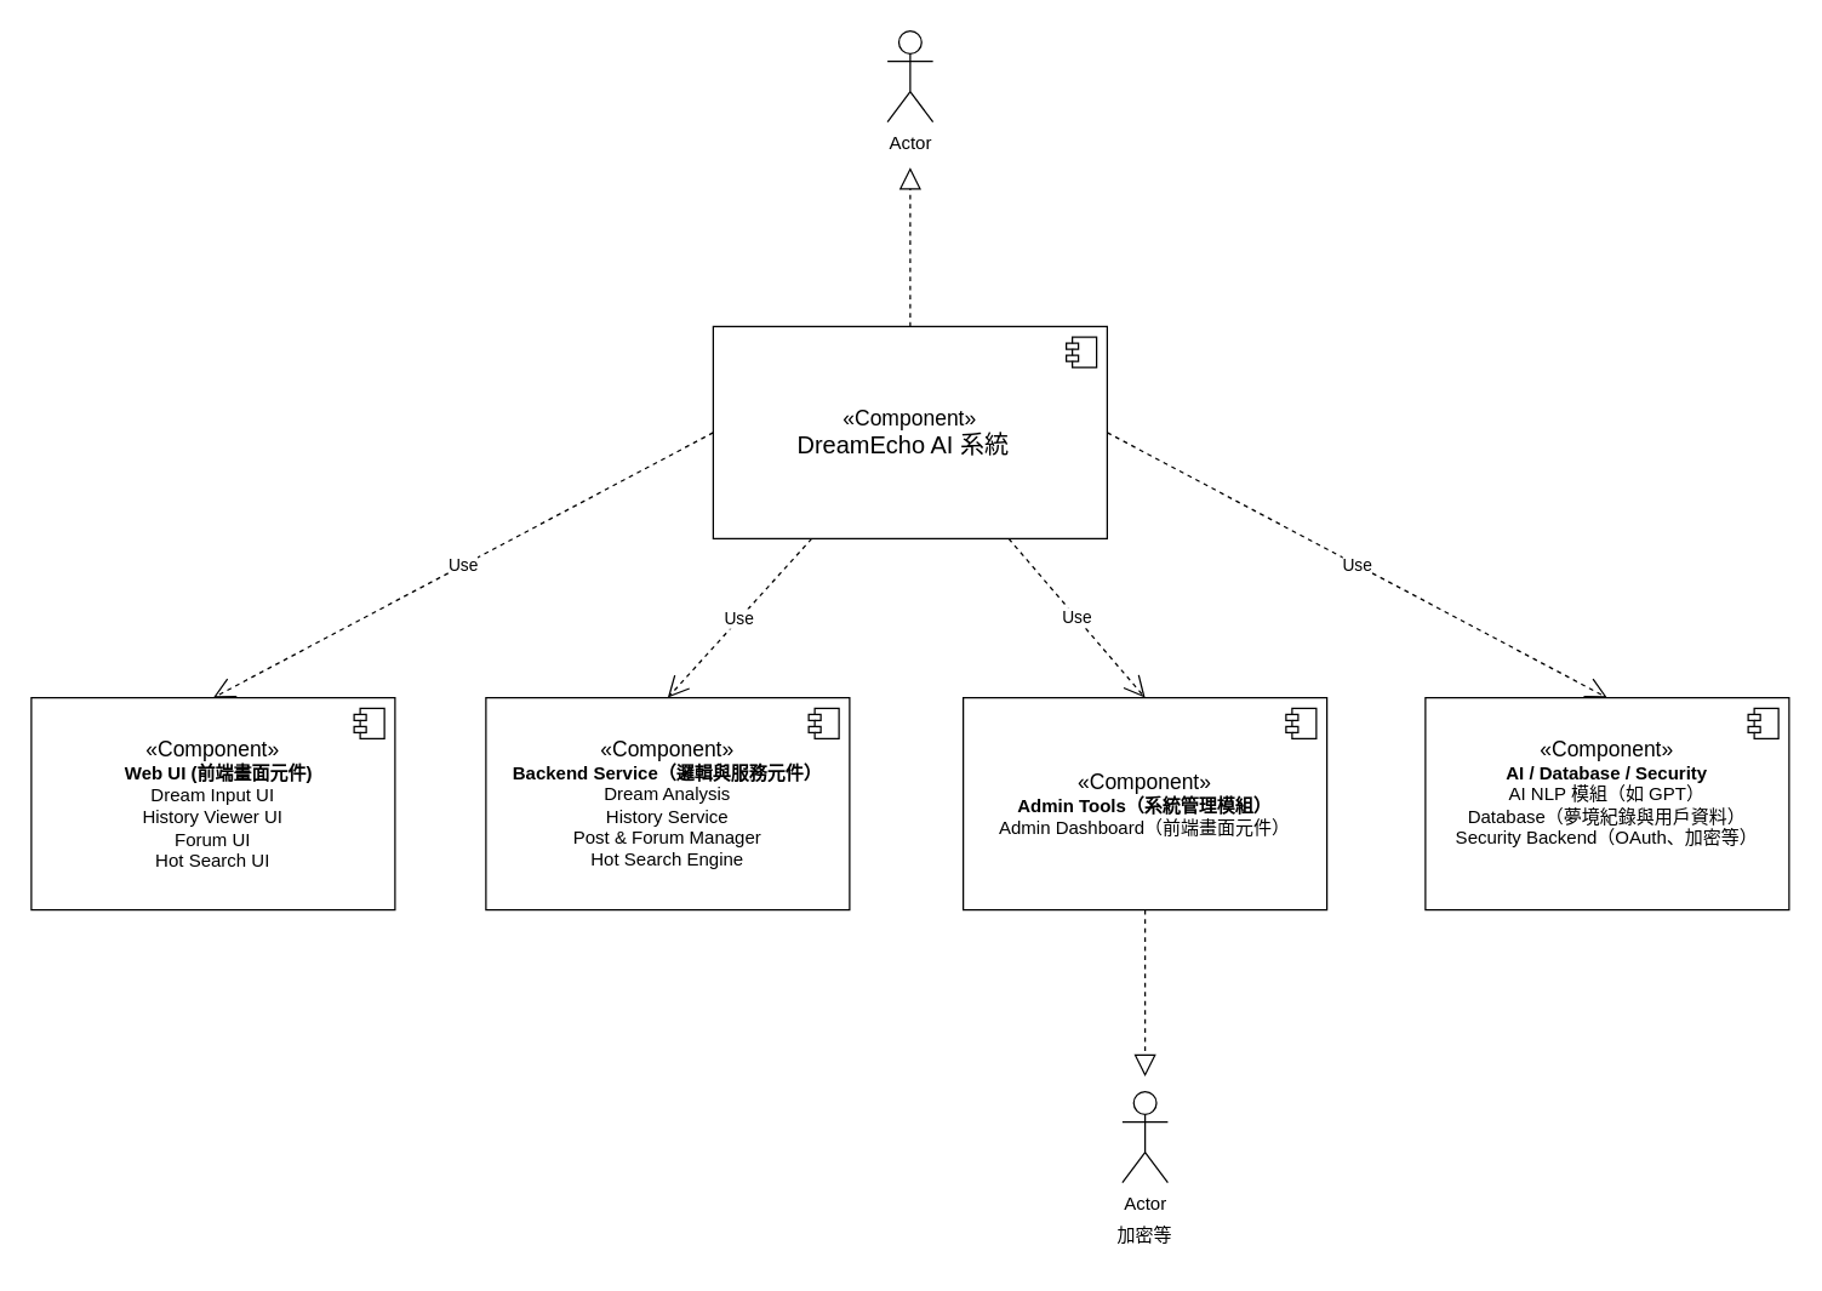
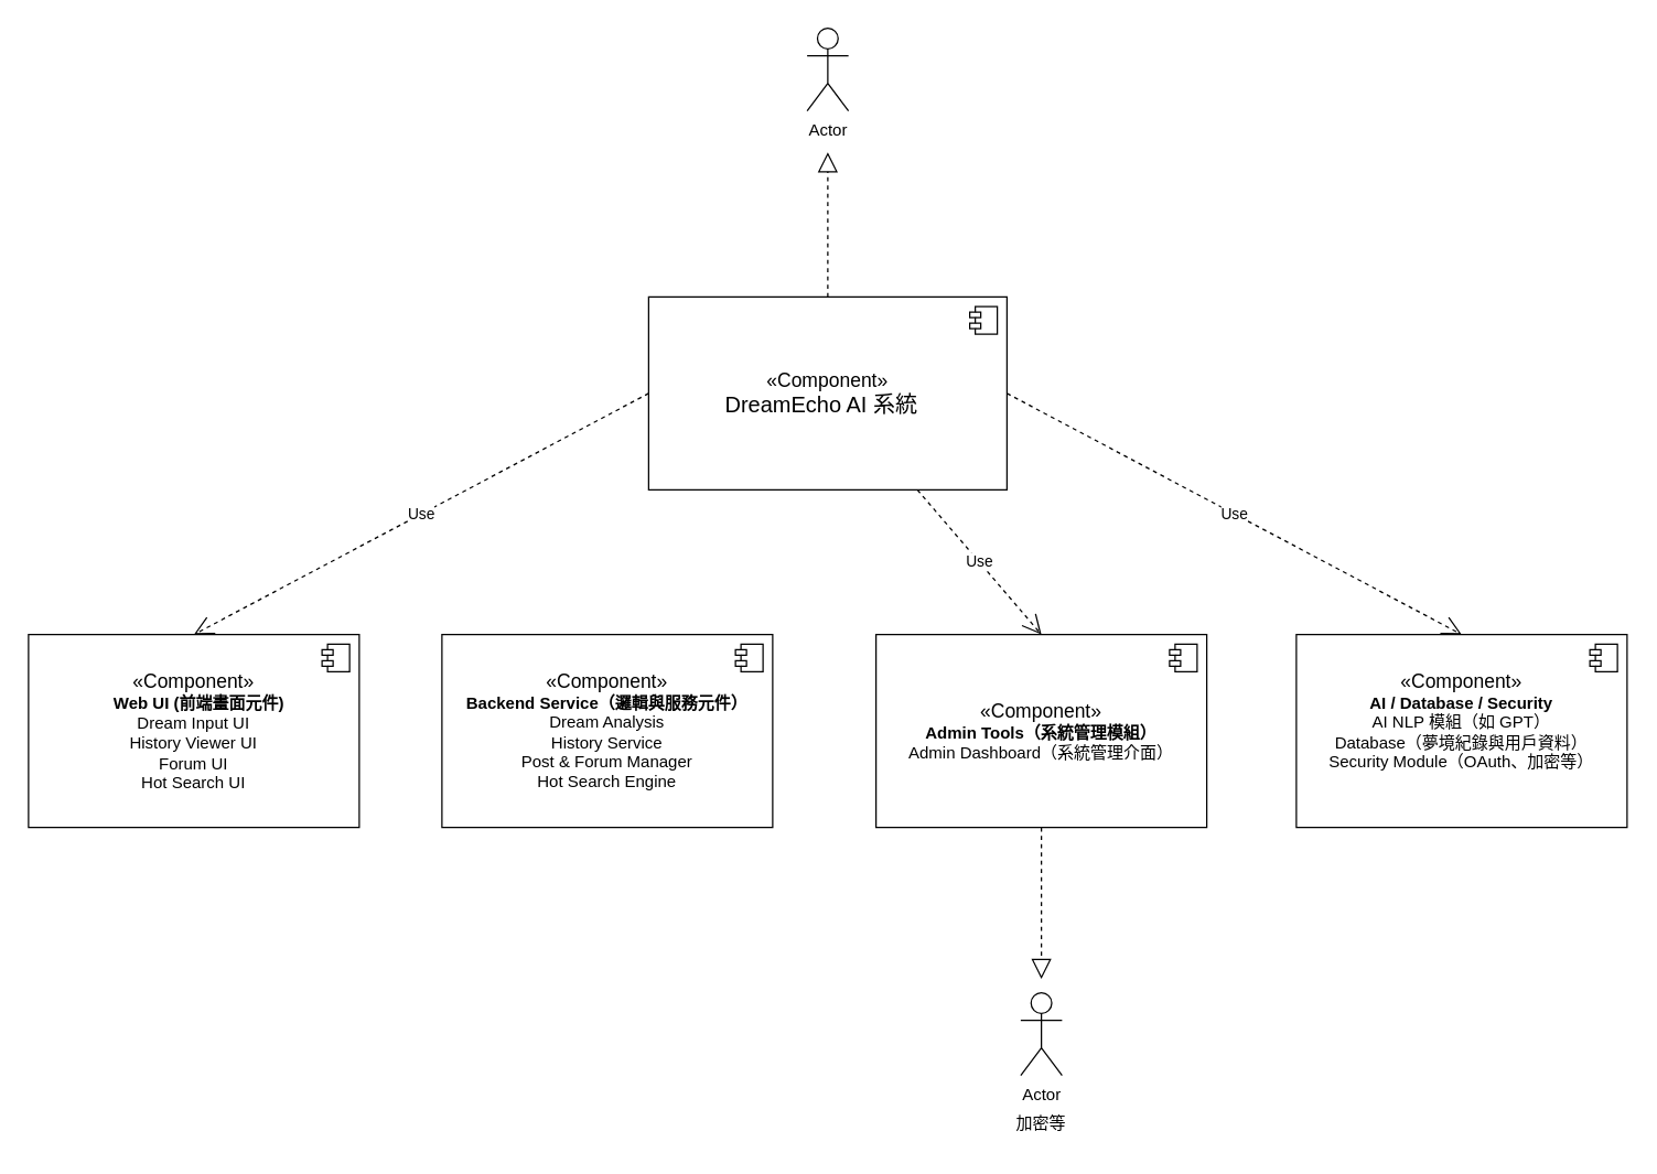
  <mxCell id="0" />
  <mxCell id="1" parent="0" />
  <mxCell id="2" value="&lt;font face=&quot;Helvetica&quot; style=&quot;font-size: 14px;&quot;&gt;«Component»&lt;/font&gt;&lt;div&gt;&lt;font size=&quot;3&quot; face=&quot;Helvetica&quot;&gt;DreamEcho AI 系統&amp;nbsp;&amp;nbsp;&lt;/font&gt;&lt;/div&gt;" style="html=1;dropTarget=0;whiteSpace=wrap;align=center;" vertex="1" parent="1"><mxGeometry x="470" y="215" width="260" height="140" as="geometry" /></mxCell>
  <mxCell id="3" value="" style="shape=module;jettyWidth=8;jettyHeight=4;" vertex="1" parent="2"><mxGeometry x="1" width="20" height="20" relative="1" as="geometry"><mxPoint x="-27" y="7" as="offset" /></mxGeometry></mxCell>
- <mxCell id="4" value="&lt;font face=&quot;Helvetica&quot; style=&quot;font-size: 14px;&quot;&gt;«Component»&lt;/font&gt;&lt;div&gt;&lt;span style=&quot;background-color: transparent; color: light-dark(rgb(0, 0, 0), rgb(255, 255, 255));&quot;&gt;&lt;b&gt;Admin Tools（系統管理模組）&lt;/b&gt;&lt;/span&gt;&lt;br&gt;&lt;span style=&quot;background-color: transparent; color: light-dark(rgb(0, 0, 0), rgb(255, 255, 255));&quot;&gt;Admin Dashboard（前端畫面元件）&lt;/span&gt;&lt;/div&gt;" style="html=1;dropTarget=0;whiteSpace=wrap;align=center;" vertex="1" parent="1"><mxGeometry x="635" y="460" width="240" height="140" as="geometry" /></mxCell>
+ <mxCell id="4" value="&lt;font face=&quot;Helvetica&quot; style=&quot;font-size: 14px;&quot;&gt;«Component»&lt;/font&gt;&lt;div&gt;&lt;span style=&quot;background-color: transparent; color: light-dark(rgb(0, 0, 0), rgb(255, 255, 255));&quot;&gt;&lt;b&gt;Admin Tools（系統管理模組）&lt;/b&gt;&lt;/span&gt;&lt;br&gt;&lt;span style=&quot;background-color: transparent; color: light-dark(rgb(0, 0, 0), rgb(255, 255, 255));&quot;&gt;Admin Dashboard（系統管理介面）&lt;/span&gt;&lt;/div&gt;" style="html=1;dropTarget=0;whiteSpace=wrap;align=center;" vertex="1" parent="1"><mxGeometry x="635" y="460" width="240" height="140" as="geometry" /></mxCell>
  <mxCell id="5" value="" style="shape=module;jettyWidth=8;jettyHeight=4;" vertex="1" parent="4"><mxGeometry x="1" width="20" height="20" relative="1" as="geometry"><mxPoint x="-27" y="7" as="offset" /></mxGeometry></mxCell>
  <mxCell id="6" value="" style="ellipse;whiteSpace=wrap;html=1;align=center;aspect=fixed;fillColor=none;strokeColor=none;resizable=0;perimeter=centerPerimeter;rotatable=0;allowArrows=0;points=[];outlineConnect=1;" vertex="1" parent="1"><mxGeometry x="625" y="280" width="10" height="10" as="geometry" /></mxCell>
  <mxCell id="7" value="&lt;font face=&quot;Helvetica&quot; style=&quot;font-size: 14px;&quot;&gt;«Component»&lt;/font&gt;&lt;div&gt;&lt;font size=&quot;3&quot; face=&quot;monospace&quot;&gt;&amp;nbsp;&lt;/font&gt;&lt;span style=&quot;background-color: transparent; color: light-dark(rgb(0, 0, 0), rgb(255, 255, 255));&quot;&gt;&lt;b&gt;Web UI (前端畫面元件)&lt;/b&gt;&lt;/span&gt;&lt;br&gt;&lt;span style=&quot;background-color: transparent; color: light-dark(rgb(0, 0, 0), rgb(255, 255, 255));&quot;&gt;Dream Input UI&lt;/span&gt;&lt;br&gt;&lt;span style=&quot;background-color: transparent; color: light-dark(rgb(0, 0, 0), rgb(255, 255, 255));&quot;&gt;History Viewer UI&lt;/span&gt;&lt;br&gt;&lt;span style=&quot;background-color: transparent; color: light-dark(rgb(0, 0, 0), rgb(255, 255, 255));&quot;&gt;Forum UI&lt;/span&gt;&lt;br&gt;&lt;span style=&quot;background-color: transparent; color: light-dark(rgb(0, 0, 0), rgb(255, 255, 255));&quot;&gt;Hot Search UI&lt;/span&gt;&lt;br&gt;&lt;/div&gt;" style="html=1;dropTarget=0;whiteSpace=wrap;align=center;" vertex="1" parent="1"><mxGeometry y="460" width="240" height="140" as="geometry" x="20" /></mxCell>
  <mxCell id="8" value="" style="shape=module;jettyWidth=8;jettyHeight=4;" vertex="1" parent="7"><mxGeometry x="1" width="20" height="20" relative="1" as="geometry"><mxPoint x="-27" y="7" as="offset" /></mxGeometry></mxCell>
- <mxCell id="9" value="&lt;span style=&quot;font-size: 14px; background-color: transparent; color: light-dark(rgb(0, 0, 0), rgb(255, 255, 255));&quot;&gt;«Component»&lt;/span&gt;&lt;br&gt;&lt;span style=&quot;background-color: transparent; color: light-dark(rgb(0, 0, 0), rgb(255, 255, 255));&quot;&gt;&lt;b&gt;AI / Database / Security&lt;/b&gt;&lt;/span&gt;&lt;br&gt;&lt;span style=&quot;background-color: transparent; color: light-dark(rgb(0, 0, 0), rgb(255, 255, 255));&quot;&gt;AI NLP 模組（如 GPT）&lt;/span&gt;&lt;br&gt;&lt;span style=&quot;background-color: transparent; color: light-dark(rgb(0, 0, 0), rgb(255, 255, 255));&quot;&gt;Database（夢境紀錄與用戶資料）&lt;/span&gt;&lt;br&gt;&lt;span style=&quot;background-color: transparent; color: light-dark(rgb(0, 0, 0), rgb(255, 255, 255));&quot;&gt;Security Backend（OAuth、加密等）&lt;/span&gt;&lt;div&gt;&lt;br&gt;&lt;/div&gt;" style="html=1;dropTarget=0;whiteSpace=wrap;align=center;" vertex="1" parent="1"><mxGeometry x="940" y="460" width="240" height="140" as="geometry" /></mxCell>
+ <mxCell id="9" value="&lt;span style=&quot;font-size: 14px; background-color: transparent; color: light-dark(rgb(0, 0, 0), rgb(255, 255, 255));&quot;&gt;«Component»&lt;/span&gt;&lt;br&gt;&lt;span style=&quot;background-color: transparent; color: light-dark(rgb(0, 0, 0), rgb(255, 255, 255));&quot;&gt;&lt;b&gt;AI / Database / Security&lt;/b&gt;&lt;/span&gt;&lt;br&gt;&lt;span style=&quot;background-color: transparent; color: light-dark(rgb(0, 0, 0), rgb(255, 255, 255));&quot;&gt;AI NLP 模組（如 GPT）&lt;/span&gt;&lt;br&gt;&lt;span style=&quot;background-color: transparent; color: light-dark(rgb(0, 0, 0), rgb(255, 255, 255));&quot;&gt;Database（夢境紀錄與用戶資料）&lt;/span&gt;&lt;br&gt;&lt;span style=&quot;background-color: transparent; color: light-dark(rgb(0, 0, 0), rgb(255, 255, 255));&quot;&gt;Security Module（OAuth、加密等）&lt;/span&gt;&lt;div&gt;&lt;br&gt;&lt;/div&gt;" style="html=1;dropTarget=0;whiteSpace=wrap;align=center;" vertex="1" parent="1"><mxGeometry x="940" y="460" width="240" height="140" as="geometry" /></mxCell>
  <mxCell id="10" value="" style="shape=module;jettyWidth=8;jettyHeight=4;" vertex="1" parent="9"><mxGeometry x="1" width="20" height="20" relative="1" as="geometry"><mxPoint x="-27" y="7" as="offset" /></mxGeometry></mxCell>
  <mxCell id="11" value="&lt;span style=&quot;font-size: 14px; background-color: transparent; color: light-dark(rgb(0, 0, 0), rgb(255, 255, 255));&quot;&gt;«Component»&lt;/span&gt;&lt;br&gt;&lt;b&gt;Backend Service（邏輯與服務元件）&lt;/b&gt;&lt;div&gt;&lt;span style=&quot;background-color: transparent; color: light-dark(rgb(0, 0, 0), rgb(255, 255, 255));&quot;&gt;Dream Analysis&lt;/span&gt;&lt;br&gt;&lt;span style=&quot;background-color: transparent; color: light-dark(rgb(0, 0, 0), rgb(255, 255, 255));&quot;&gt;History Service&lt;/span&gt;&lt;br&gt;&lt;span style=&quot;background-color: transparent; color: light-dark(rgb(0, 0, 0), rgb(255, 255, 255));&quot;&gt;Post &amp;amp; Forum Manager&lt;/span&gt;&lt;br&gt;&lt;span style=&quot;background-color: transparent; color: light-dark(rgb(0, 0, 0), rgb(255, 255, 255));&quot;&gt;Hot Search Engine&lt;/span&gt;&lt;br&gt;&lt;/div&gt;" style="html=1;dropTarget=0;whiteSpace=wrap;align=center;" vertex="1" parent="1"><mxGeometry x="320" y="460" width="240" height="140" as="geometry" /></mxCell>
  <mxCell id="12" value="" style="shape=module;jettyWidth=8;jettyHeight=4;" vertex="1" parent="11"><mxGeometry x="1" width="20" height="20" relative="1" as="geometry"><mxPoint x="-27" y="7" as="offset" /></mxGeometry></mxCell>
  <mxCell id="13" value="" style="ellipse;whiteSpace=wrap;html=1;align=center;aspect=fixed;fillColor=none;strokeColor=none;resizable=0;perimeter=centerPerimeter;rotatable=0;allowArrows=0;points=[];outlineConnect=1;" vertex="1" parent="1"><mxGeometry x="1055" y="280" width="10" height="10" as="geometry" /></mxCell>
  <mxCell id="14" value="" style="ellipse;whiteSpace=wrap;html=1;align=center;aspect=fixed;fillColor=none;strokeColor=none;resizable=0;perimeter=centerPerimeter;rotatable=0;allowArrows=0;points=[];outlineConnect=1;" vertex="1" parent="1"><mxGeometry x="130" y="280" width="10" height="10" as="geometry" /></mxCell>
  <mxCell id="15" value="Actor" style="shape=umlActor;verticalLabelPosition=bottom;verticalAlign=top;html=1;outlineConnect=0;" vertex="1" parent="1"><mxGeometry x="585" y="20" width="30" height="60" as="geometry" /></mxCell>
  <mxCell id="16" value="Use" style="endArrow=open;endSize=12;dashed=1;html=1;rounded=0;entryX=0.5;entryY=0;entryDx=0;entryDy=0;exitX=0;exitY=0.5;exitDx=0;exitDy=0;" edge="1" parent="1" source="2" target="7"><mxGeometry width="160" relative="1" as="geometry"><mxPoint x="190" y="200" as="sourcePoint" /><mxPoint x="350" y="200" as="targetPoint" /></mxGeometry></mxCell>
- <mxCell id="17" value="Use" style="endArrow=open;endSize=12;dashed=1;html=1;rounded=0;entryX=0.5;entryY=0;entryDx=0;entryDy=0;exitX=0.25;exitY=1;exitDx=0;exitDy=0;" edge="1" parent="1" source="2" target="11"><mxGeometry width="160" relative="1" as="geometry"><mxPoint x="430" y="105" as="sourcePoint" /><mxPoint x="100" y="280" as="targetPoint" /></mxGeometry></mxCell>
  <mxCell id="18" value="Use" style="endArrow=open;endSize=12;dashed=1;html=1;rounded=0;entryX=0.5;entryY=0;entryDx=0;entryDy=0;exitX=0.75;exitY=1;exitDx=0;exitDy=0;" edge="1" parent="1" source="2" target="4"><mxGeometry width="160" relative="1" as="geometry"><mxPoint x="490" y="305" as="sourcePoint" /><mxPoint x="160" y="480" as="targetPoint" /></mxGeometry></mxCell>
  <mxCell id="19" value="Use" style="endArrow=open;endSize=12;dashed=1;html=1;rounded=0;entryX=0.5;entryY=0;entryDx=0;entryDy=0;exitX=1;exitY=0.5;exitDx=0;exitDy=0;" edge="1" parent="1" source="2" target="9"><mxGeometry width="160" relative="1" as="geometry"><mxPoint x="500" y="315" as="sourcePoint" /><mxPoint x="170" y="490" as="targetPoint" /></mxGeometry></mxCell>
  <mxCell id="20" value="" style="endArrow=block;dashed=1;endFill=0;endSize=12;html=1;rounded=0;exitX=0.5;exitY=0;exitDx=0;exitDy=0;" edge="1" parent="1" source="2"><mxGeometry width="160" relative="1" as="geometry"><mxPoint x="330" y="100" as="sourcePoint" /><mxPoint x="600" y="110" as="targetPoint" /></mxGeometry></mxCell>
  <mxCell id="21" value="Actor" style="shape=umlActor;verticalLabelPosition=bottom;verticalAlign=top;html=1;outlineConnect=0;" vertex="1" parent="1"><mxGeometry x="740" y="720" width="30" height="60" as="geometry" /></mxCell>
  <mxCell id="22" value="" style="endArrow=block;dashed=1;endFill=0;endSize=12;html=1;rounded=0;exitX=0.5;exitY=1;exitDx=0;exitDy=0;" edge="1" parent="1" source="4"><mxGeometry width="160" relative="1" as="geometry"><mxPoint x="625" y="785" as="sourcePoint" /><mxPoint x="755" y="710" as="targetPoint" /></mxGeometry></mxCell>
  <mxCell id="23" value="加密等" style="text;html=1;align=center;verticalAlign=middle;whiteSpace=wrap;rounded=0;" vertex="1" parent="1"><mxGeometry x="710" y="800" width="90" height="30" as="geometry" /></mxCell>
